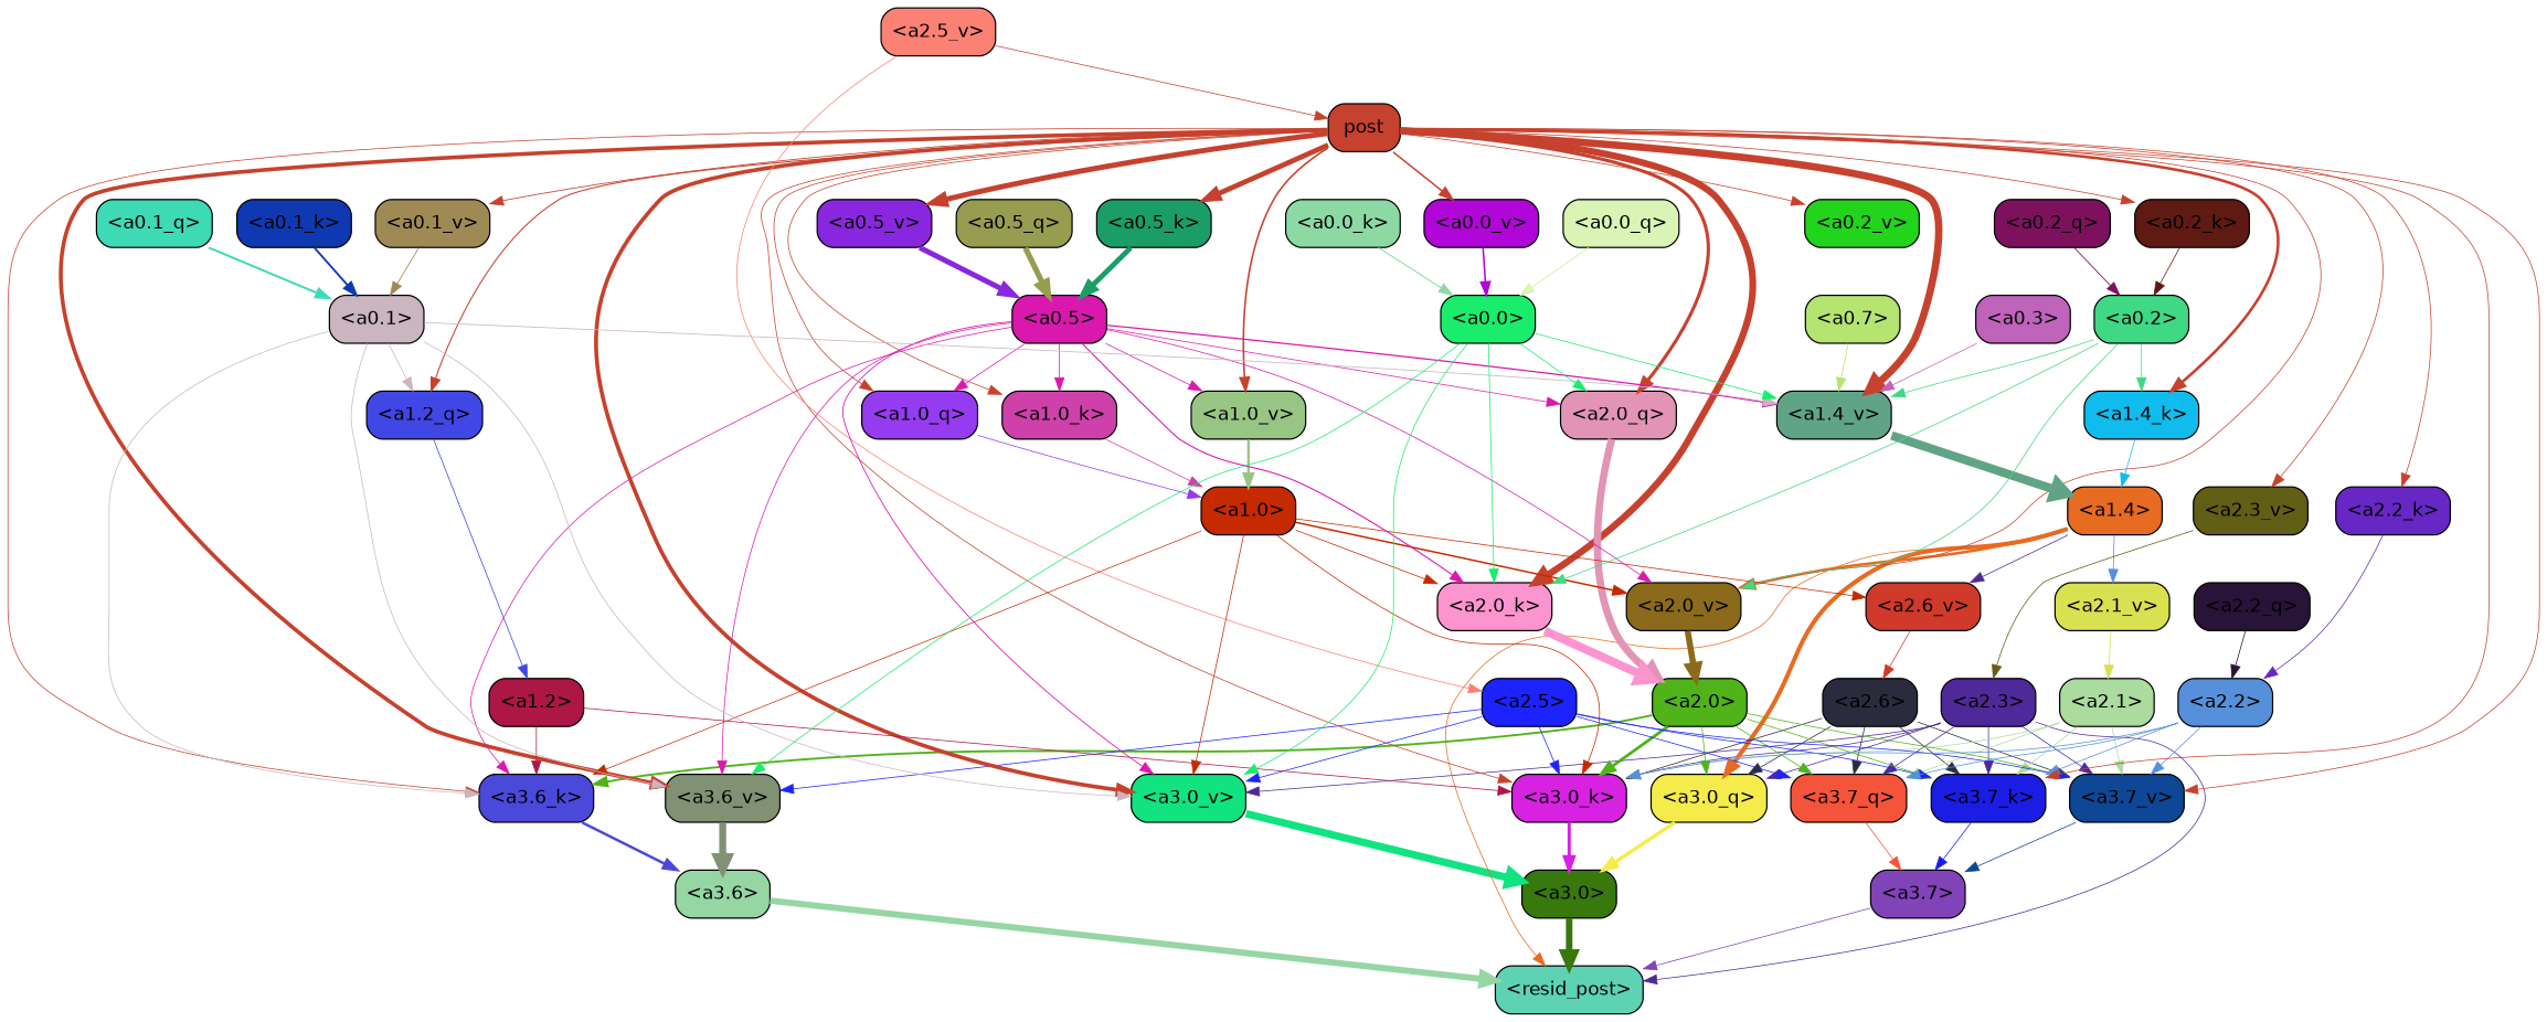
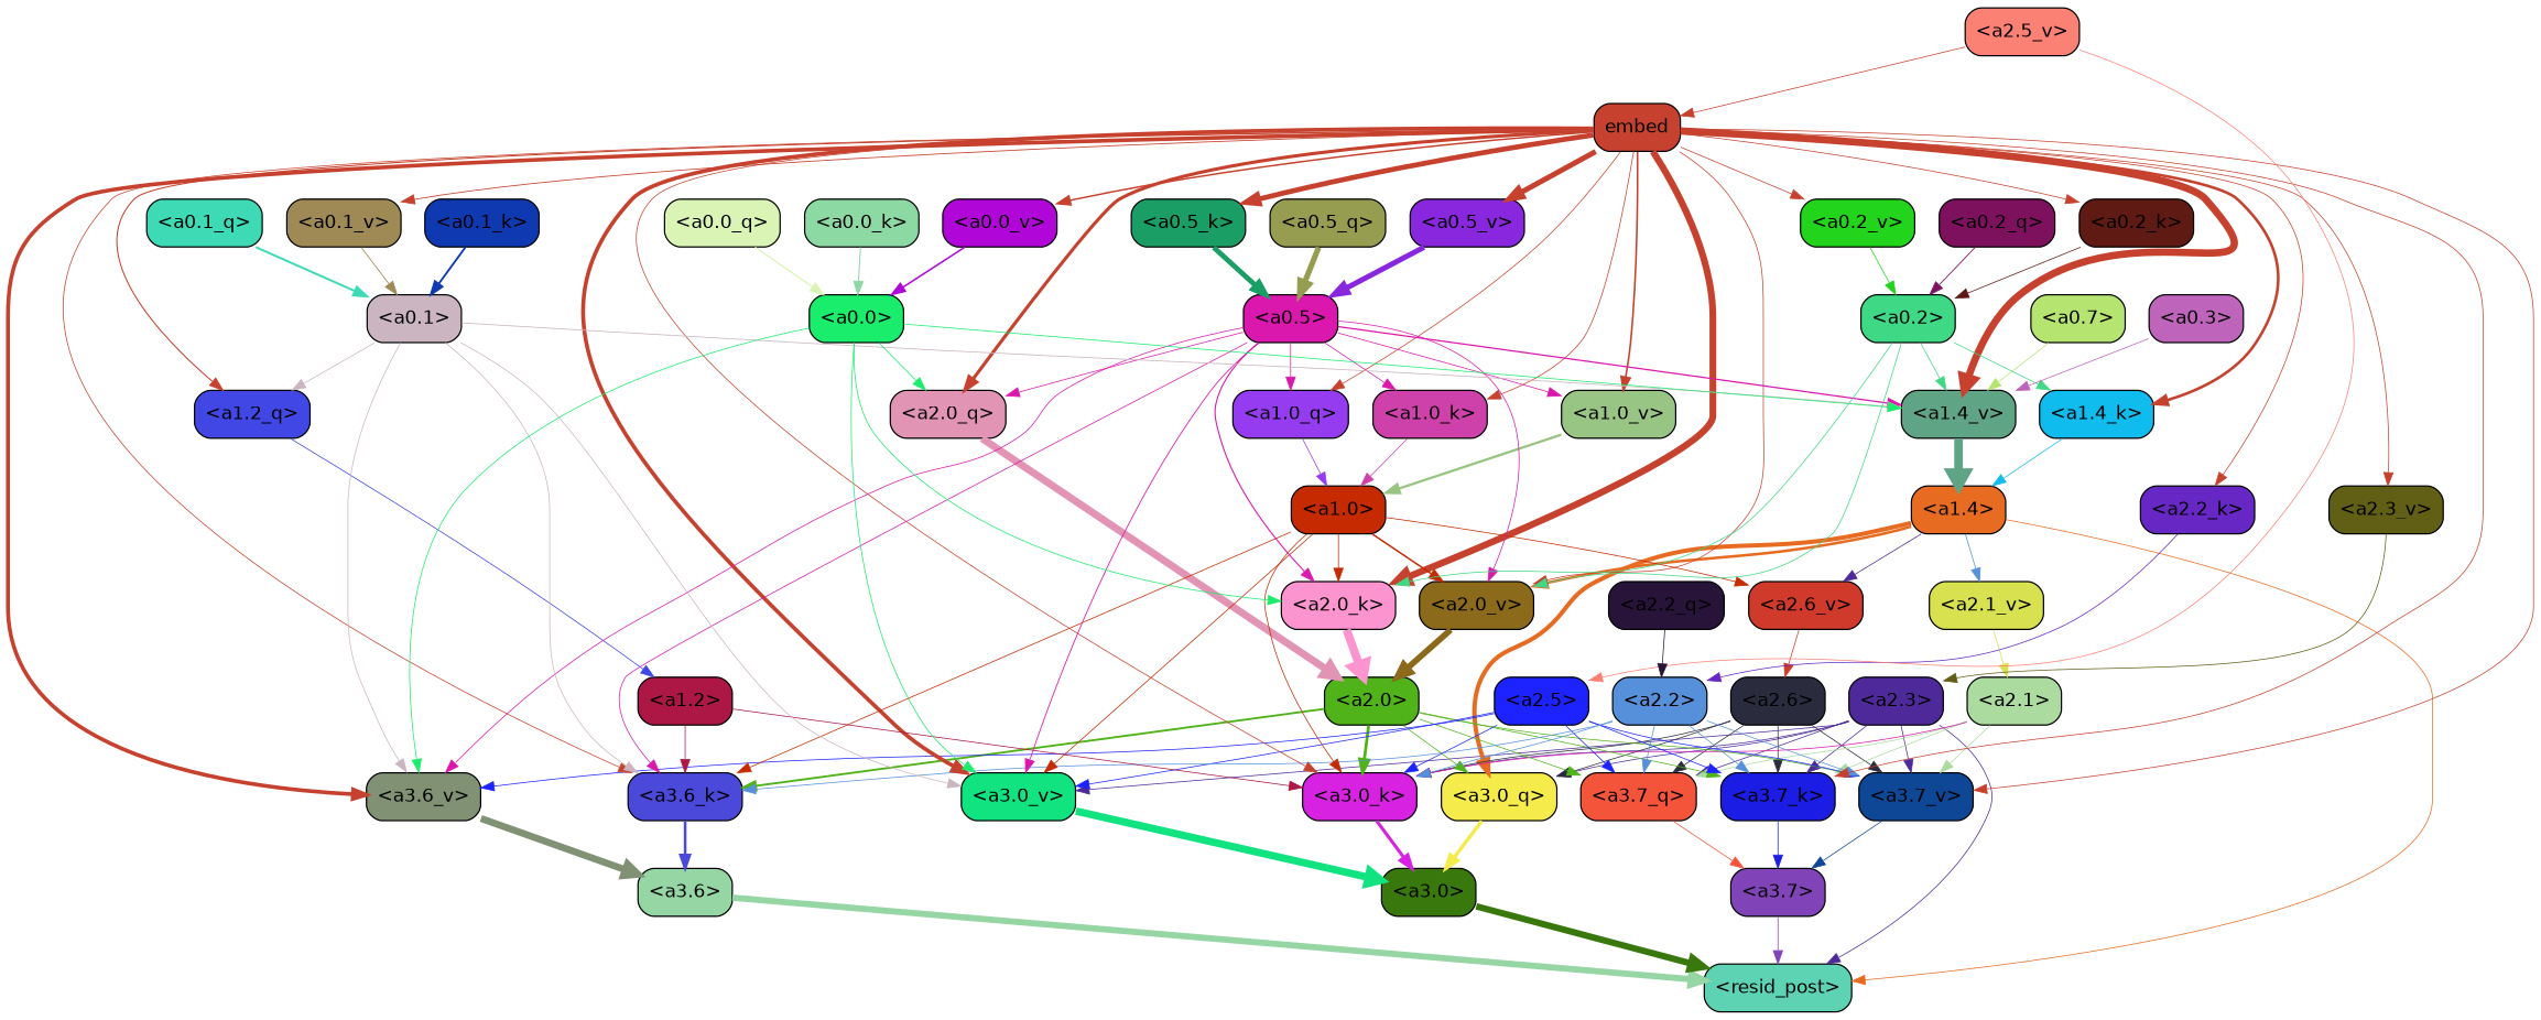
  strict digraph {
    splines=true
    node [color=black fontname=Helvetica shape=box style="filled, rounded"]
    edge [color="#c6422e" penwidth=0.6]
    "<a3.7>" [fillcolor="#8143b8"]
    "<resid_post>" [fillcolor="#5ed3b3"]
    "<a3.6>" [fillcolor="#95d6a4"]
    "<a3.0>" [fillcolor="#38780d"]
    "<a2.3>" [fillcolor="#4e299a"]
    "<a3.7_q>" [fillcolor="#f4543a"]
    "<a3.0_q>" [fillcolor="#f5ec4b"]
    "<a3.7_k>" [fillcolor="#1b1de4"]
    "<a3.0_k>" [fillcolor="#d722e2"]
    "<a3.7_v>" [fillcolor="#0d4795"]
    "<a3.0_v>" [fillcolor="#11e381"]
    "<a1.4>" [fillcolor="#e86b22"]
    "<a2.6_v>" [fillcolor="#d03a2a"]
    "<a2.1_v>" [fillcolor="#d8e14f"]
    "<a2.0_v>" [fillcolor="#8c6a1c"]
    "<a2.6>" [fillcolor="#2b2b3e"]
    "<a2.1>" [fillcolor="#abdb9f"]
    "<a2.0>" [fillcolor="#4fb319"]
    "<a3.6_k>" [fillcolor="#4b49da"]
    "<a3.6_v>" [fillcolor="#819174"]
    "<a2.5>" [fillcolor="#1c23ff"]
    "<a2.2>" [fillcolor="#5690da"]
-   embed [fillcolor="#c6422e" label=post]
+   embed [fillcolor="#c6422e"]
    "<a2.0_q>" [fillcolor="#e294b4"]
    "<a2.2_k>" [fillcolor="#6727c4"]
    "<a2.0_k>" [fillcolor="#fc94d0"]
    "<a2.3_v>" [fillcolor="#615e16"]
    "<a1.2_q>" [fillcolor="#4047e5"]
    "<a1.0_q>" [fillcolor="#953bf0"]
    "<a1.4_k>" [fillcolor="#0fbced"]
    "<a1.0_k>" [fillcolor="#cf41aa"]
    "<a1.4_v>" [fillcolor="#60a486"]
    "<a1.0_v>" [fillcolor="#99c584"]
    "<a0.5_k>" [fillcolor="#1a9e66"]
    "<a0.2_k>" [fillcolor="#5f1a14"]
    "<a0.5_v>" [fillcolor="#8927de"]
    "<a0.2_v>" [fillcolor="#22d41c"]
    "<a0.1_v>" [fillcolor="#9f8a55"]
    "<a0.0_v>" [fillcolor="#b006d7"]
    "<a2.5_v>" [fillcolor="#fc8175"]
    "<a1.2>" [fillcolor="#ac1745"]
    "<a1.0>" [fillcolor="#c52a00"]
    "<a0.5>" [fillcolor="#da18ad"]
    "<a0.2>" [fillcolor="#3fd884"]
    "<a0.1>" [fillcolor="#cbb5c0"]
    "<a0.0>" [fillcolor="#1aec6c"]
    "<a2.2_q>" [fillcolor="#281339"]
    "<a0.7>" [fillcolor="#b5e471"]
    "<a0.3>" [fillcolor="#be64bb"]
    "<a0.5_q>" [fillcolor="#969d50"]
    "<a0.2_q>" [fillcolor="#7e115e"]
    "<a0.1_q>" [fillcolor="#3edab6"]
    "<a0.0_q>" [fillcolor="#d9f4b5"]
    "<a0.1_k>" [fillcolor="#0e39b1"]
    "<a0.0_k>" [fillcolor="#8dd9a4"]
    "<a3.7>" -> "<resid_post>" [color="#8143b8"]
    "<a3.6>" -> "<resid_post>" [color="#95d6a4" penwidth=4.753257989883423]
    "<a3.0>" -> "<resid_post>" [color="#38780d" penwidth=4.90053927898407]
    "<a2.3>" -> "<resid_post>" [color="#4e299a"]
    "<a2.3>" -> "<a3.7_q>" [color="#4e299a"]
    "<a2.3>" -> "<a3.0_q>" [color="#4e299a"]
    "<a2.3>" -> "<a3.7_k>" [color="#4e299a"]
    "<a2.3>" -> "<a3.0_k>" [color="#4e299a"]
    "<a2.3>" -> "<a3.7_v>" [color="#4e299a"]
    "<a2.3>" -> "<a3.0_v>" [color="#4e299a"]
    "<a3.7_q>" -> "<a3.7>" [color="#f4543a"]
    "<a3.0_q>" -> "<a3.0>" [color="#f5ec4b" penwidth=2.7421876192092896]
    "<a3.7_k>" -> "<a3.7>" [color="#1b1de4"]
    "<a3.0_k>" -> "<a3.0>" [color="#d722e2" penwidth=2.476402521133423]
    "<a3.7_v>" -> "<a3.7>" [color="#0d4795"]
    "<a3.0_v>" -> "<a3.0>" [color="#11e381" penwidth=5.652270674705505]
    "<a1.4>" -> "<resid_post>" [color="#e86b22"]
    "<a1.4>" -> "<a3.0_q>" [color="#e86b22" penwidth=3.2760138511657715]
    "<a1.4>" -> "<a2.6_v>" [color="#4e299a"]
    "<a1.4>" -> "<a2.1_v>" [color="#5690da"]
    "<a1.4>" -> "<a2.0_v>" [color="#e86b22" penwidth=2.0870713144540787]
    "<a2.6_v>" -> "<a2.6>" [color="#d03a2a"]
    "<a2.1_v>" -> "<a2.1>" [color="#d8e14f"]
    "<a2.0_v>" -> "<a2.0>" [color="#8c6a1c" penwidth=4.611755967140198]
    "<a2.6>" -> "<a3.7_q>" [color="#2b2b3e"]
    "<a2.6>" -> "<a3.0_q>" [color="#2b2b3e"]
    "<a2.6>" -> "<a3.7_k>" [color="#2b2b3e"]
    "<a2.6>" -> "<a3.0_k>" [color="#2b2b3e"]
    "<a2.6>" -> "<a3.7_v>" [color="#2b2b3e"]
    "<a2.1>" -> "<a3.7_q>" [color="#abdb9f"]
    "<a2.1>" -> "<a3.7_k>" [color="#abdb9f"]
-   "<a2.1>" -> "<a3.0_k>" [color="#abdb9f"]
+   "<a2.1>" -> "<a3.0_k>" [color="#da18ad"]
    "<a2.1>" -> "<a3.7_v>" [color="#abdb9f"]
    "<a2.0>" -> "<a3.7_q>" [color="#4fb319"]
    "<a2.0>" -> "<a3.0_q>" [color="#4fb319"]
    "<a2.0>" -> "<a3.7_k>" [color="#4fb319"]
    "<a2.0>" -> "<a3.0_k>" [color="#4fb319" penwidth=2.2635570764541626]
    "<a2.0>" -> "<a3.7_v>" [color="#4fb319"]
    "<a2.0>" -> "<a3.6_k>" [color="#4fb319" penwidth=1.5290023684501648]
    "<a3.6_k>" -> "<a3.6>" [color="#4b49da" penwidth=2.048597991466522]
    "<a3.6_v>" -> "<a3.6>" [color="#819174" penwidth=5.2550448179244995]
    "<a2.5>" -> "<a3.7_q>" [color="#1c23ff"]
    "<a2.5>" -> "<a3.7_k>" [color="#1c23ff"]
    "<a2.5>" -> "<a3.0_k>" [color="#1c23ff"]
    "<a2.5>" -> "<a3.7_v>" [color="#1c23ff"]
    "<a2.5>" -> "<a3.0_v>" [color="#1c23ff"]
    "<a2.5>" -> "<a3.6_v>" [color="#1c23ff"]
    "<a2.2>" -> "<a3.7_q>" [color="#5690da"]
    "<a2.2>" -> "<a3.7_k>" [color="#5690da"]
    "<a2.2>" -> "<a3.0_k>" [color="#5690da"]
    "<a2.2>" -> "<a3.7_v>" [color="#5690da"]
+   "<a2.2>" -> "<a3.6_k>" [color="#5690da"]
    embed -> "<a3.7_k>"
    embed -> "<a3.0_k>"
    embed -> "<a3.7_v>"
    embed -> "<a3.0_v>" [penwidth=2.972973108291626]
    embed -> "<a2.0_v>"
    embed -> "<a3.6_k>"
    embed -> "<a3.6_v>" [penwidth=2.9556376338005066]
    embed -> "<a2.0_q>" [penwidth=2.522909115999937]
    embed -> "<a2.2_k>"
    embed -> "<a2.0_k>" [penwidth=5.094568967819214]
    embed -> "<a2.3_v>"
    embed -> "<a1.2_q>" [penwidth=0.8520002365112305]
    embed -> "<a1.0_q>"
    embed -> "<a1.4_k>" [penwidth=2.115079402923584]
    embed -> "<a1.0_k>"
    embed -> "<a1.4_v>" [penwidth=5.504090070724487]
    embed -> "<a1.0_v>" [penwidth=1.2935692071914673]
    embed -> "<a0.5_k>" [penwidth=3.851005434989929]
    embed -> "<a0.2_k>"
    embed -> "<a0.5_v>" [penwidth=4.012355327606201]
    embed -> "<a0.2_v>"
    embed -> "<a0.1_v>" [penwidth=0.6730842590332031]
    embed -> "<a0.0_v>" [penwidth=1.2175352573394775]
    "<a2.0_q>" -> "<a2.0>" [color="#e294b4" penwidth=5.557696580886841]
    "<a2.2_k>" -> "<a2.2>" [color="#6727c4"]
    "<a2.0_k>" -> "<a2.0>" [color="#fc94d0" penwidth=6.320472955703735]
    "<a2.3_v>" -> "<a2.3>" [color="#615e16"]
    "<a1.2_q>" -> "<a1.2>" [color="#4047e5" penwidth=0.6145738363265991]
    "<a1.0_q>" -> "<a1.0>" [color="#953bf0"]
    "<a1.4_k>" -> "<a1.4>" [color="#0fbced"]
    "<a1.0_k>" -> "<a1.0>" [color="#cf41aa"]
    "<a1.4_v>" -> "<a1.4>" [color="#60a486" penwidth=6.5241758823394775]
    "<a1.0_v>" -> "<a1.0>" [color="#99c584" penwidth=1.8809151649475098]
    "<a0.5_k>" -> "<a0.5>" [color="#1a9e66" penwidth=3.8599258065223694]
    "<a0.2_k>" -> "<a0.2>" [color="#5f1a14"]
    "<a0.5_v>" -> "<a0.5>" [color="#8927de" penwidth=4.0173709988594055]
+   "<a0.2_v>" -> "<a0.2>" [color="#22d41c"]
    "<a0.1_v>" -> "<a0.1>" [color="#9f8a55" penwidth=0.6690568923950195]
    "<a0.0_v>" -> "<a0.0>" [color="#b006d7" penwidth=1.2524418830871582]
    "<a2.5_v>" -> "<a2.5>" [color="#fc8175"]
    "<a2.5_v>" -> embed
    "<a1.2>" -> "<a3.0_k>" [color="#ac1745"]
    "<a1.2>" -> "<a3.6_k>" [color="#ac1745"]
    "<a1.0>" -> "<a3.0_k>" [color="#c52a00"]
    "<a1.0>" -> "<a3.0_v>" [color="#c52a00"]
    "<a1.0>" -> "<a2.6_v>" [color="#c52a00"]
    "<a1.0>" -> "<a2.0_v>" [color="#c52a00" penwidth=1.2152502536773682]
    "<a1.0>" -> "<a3.6_k>" [color="#c52a00"]
    "<a1.0>" -> "<a2.0_k>" [color="#c52a00"]
    "<a0.5>" -> "<a3.0_v>" [color="#da18ad" penwidth=0.6790935099124908]
    "<a0.5>" -> "<a2.0_v>" [color="#da18ad"]
    "<a0.5>" -> "<a3.6_k>" [color="#da18ad"]
    "<a0.5>" -> "<a3.6_v>" [color="#da18ad"]
    "<a0.5>" -> "<a2.0_q>" [color="#da18ad"]
    "<a0.5>" -> "<a2.0_k>" [color="#da18ad" penwidth=0.8835153579711914]
    "<a0.5>" -> "<a1.0_q>" [color="#da18ad"]
    "<a0.5>" -> "<a1.0_k>" [color="#da18ad"]
    "<a0.5>" -> "<a1.4_v>" [color="#da18ad" penwidth=1.022335171699524]
    "<a0.5>" -> "<a1.0_v>" [color="#da18ad"]
    "<a0.2>" -> "<a2.0_v>" [color="#3fd884"]
    "<a0.2>" -> "<a2.0_k>" [color="#3fd884"]
    "<a0.2>" -> "<a1.4_k>" [color="#3fd884"]
    "<a0.2>" -> "<a1.4_v>" [color="#3fd884"]
    "<a0.1>" -> "<a3.0_v>" [color="#cbb5c0"]
    "<a0.1>" -> "<a3.6_k>" [color="#cbb5c0"]
    "<a0.1>" -> "<a3.6_v>" [color="#cbb5c0"]
    "<a0.1>" -> "<a1.2_q>" [color="#cbb5c0"]
    "<a0.1>" -> "<a1.4_v>" [color="#cbb5c0" penwidth=0.6438122987747192]
    "<a0.0>" -> "<a3.0_v>" [color="#1aec6c"]
    "<a0.0>" -> "<a3.6_v>" [color="#1aec6c"]
    "<a0.0>" -> "<a2.0_q>" [color="#1aec6c"]
    "<a0.0>" -> "<a2.0_k>" [color="#1aec6c"]
    "<a0.0>" -> "<a1.4_v>" [color="#1aec6c"]
    "<a2.2_q>" -> "<a2.2>" [color="#281339"]
    "<a0.7>" -> "<a1.4_v>" [color="#b5e471"]
    "<a0.3>" -> "<a1.4_v>" [color="#be64bb"]
    "<a0.5_q>" -> "<a0.5>" [color="#969d50" penwidth=4.2370394468307495]
    "<a0.2_q>" -> "<a0.2>" [color="#7e115e" penwidth=0.6822714805603027]
    "<a0.1_q>" -> "<a0.1>" [color="#3edab6" penwidth=1.6176555156707764]
    "<a0.0_q>" -> "<a0.0>" [color="#d9f4b5" penwidth=0.9359095096588135]
    "<a0.1_k>" -> "<a0.1>" [color="#0e39b1" penwidth=1.5140717029571533]
    "<a0.0_k>" -> "<a0.0>" [color="#8dd9a4" penwidth=0.8258748054504395]
  }
